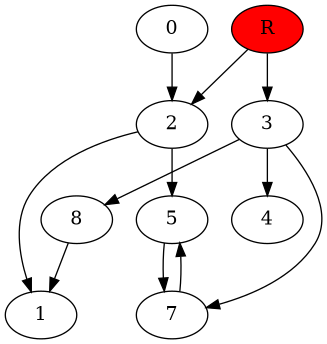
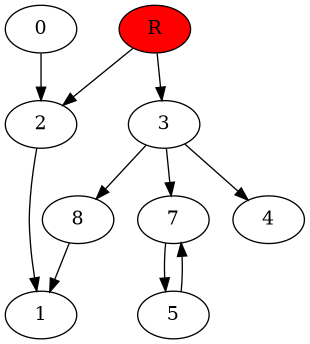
  digraph {
    8
    1
    2
    5
    7
    3
    4
    n8 [label=0]
    R [fillcolor="#ff0000" style=filled]
    8 -> 1
    2 -> 1
-   2 -> 5
    5 -> 7
    7 -> 5
    3 -> 8
    3 -> 7
    3 -> 4
    n8 -> 2
    R -> 2
    R -> 3
  }
